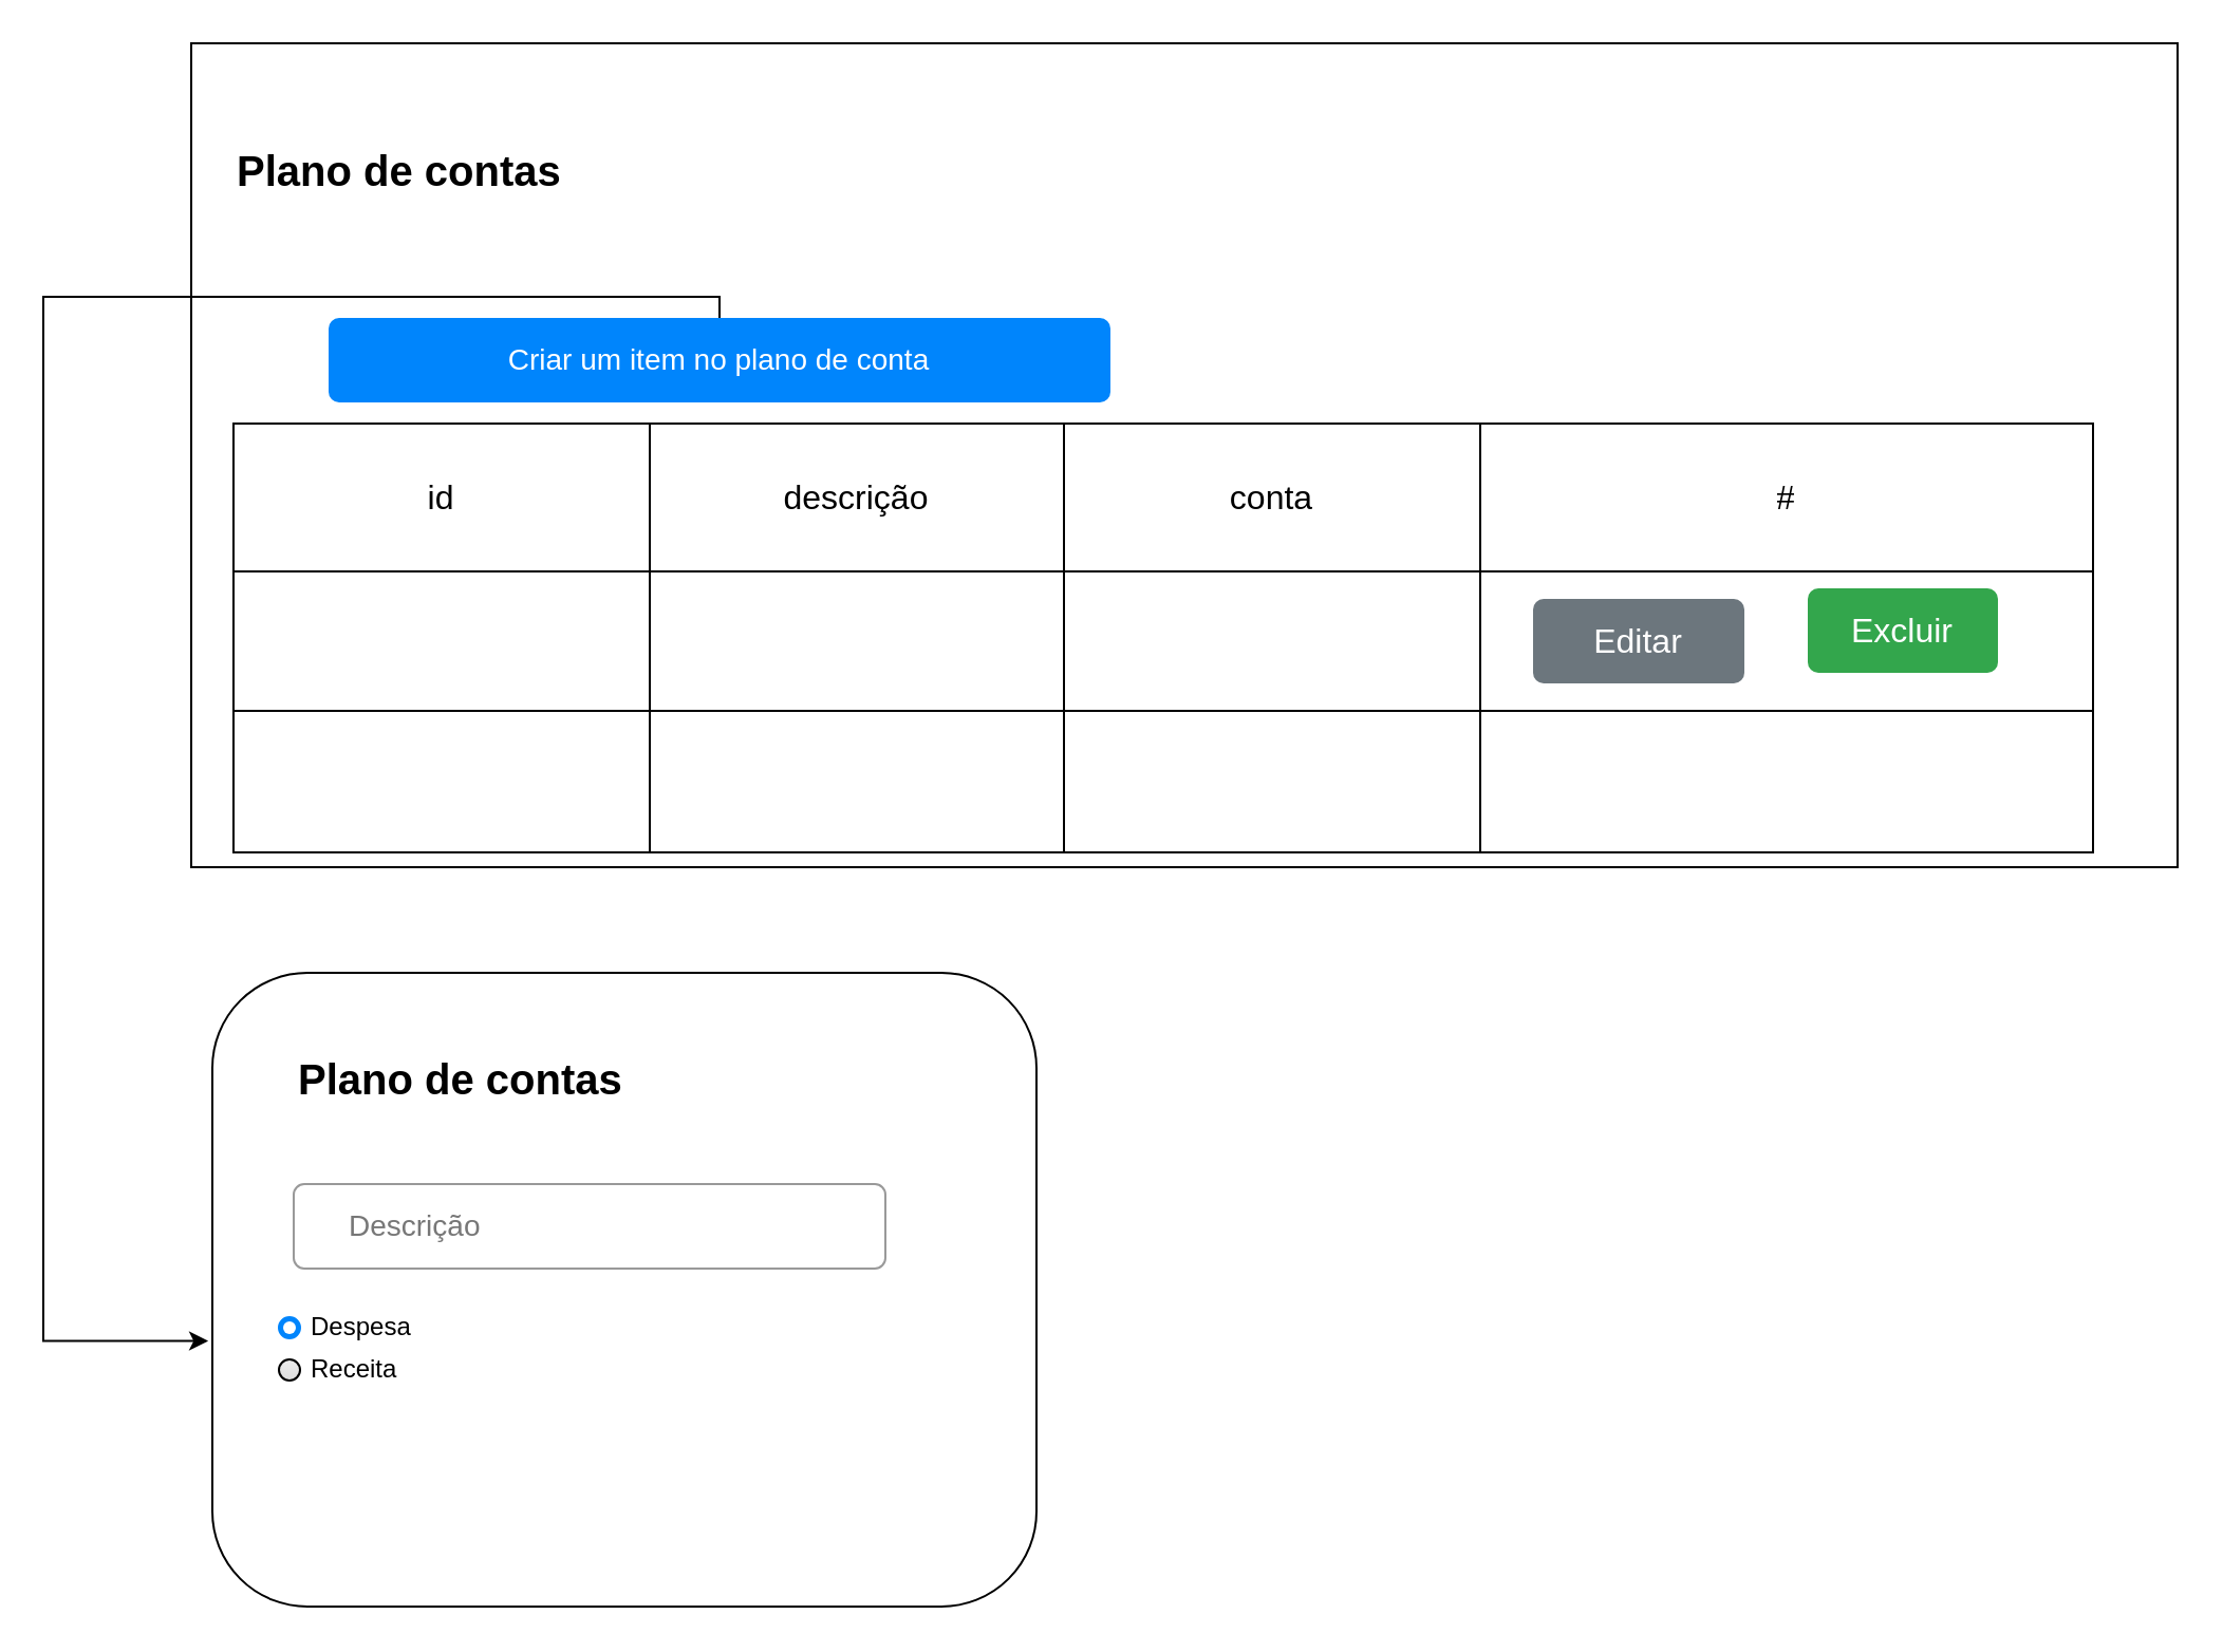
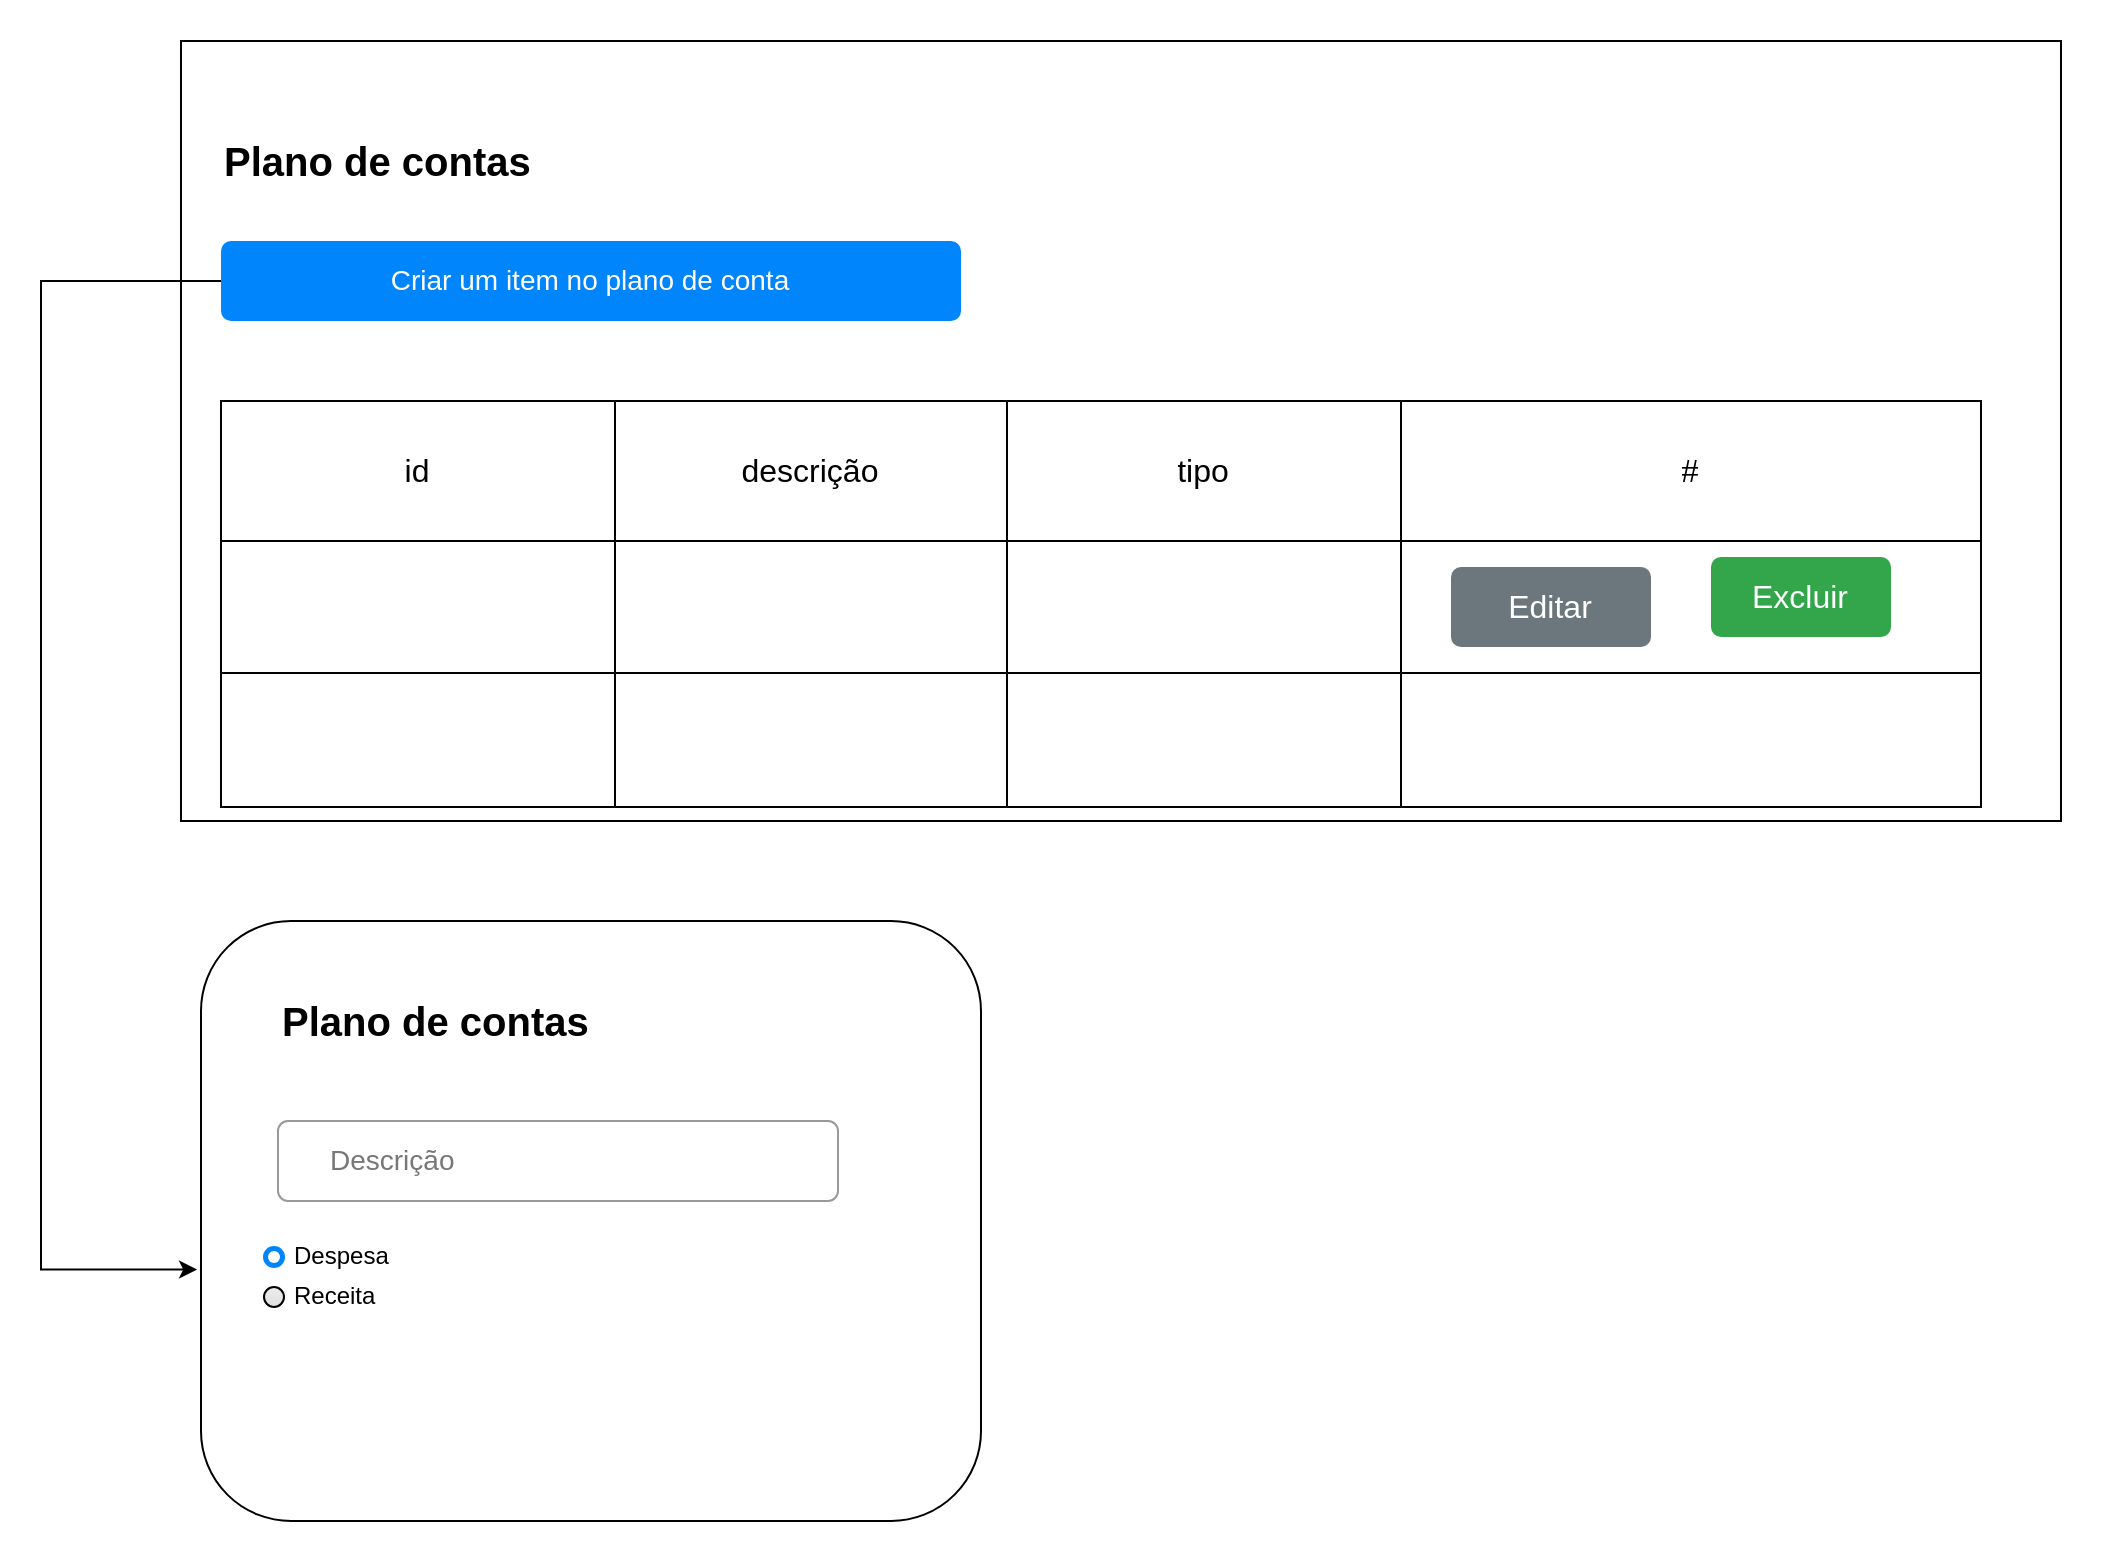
  <mxCell id="0" />
  <mxCell id="1" parent="0" />
  <mxCell id="2" value="" style="group" vertex="1" connectable="0" parent="1"><mxGeometry x="100" y="460" width="390" height="300" as="geometry" /></mxCell>
  <mxCell id="3" value="" style="rounded=1;whiteSpace=wrap;html=1;" vertex="1" parent="2"><mxGeometry width="390" height="300" as="geometry" /></mxCell>
  <mxCell id="4" value="&lt;h1&gt;Plano de contas&lt;/h1&gt;" style="text;html=1;align=left;verticalAlign=middle;whiteSpace=wrap;rounded=0;fontSize=10;" vertex="1" parent="2"><mxGeometry x="38.5" y="10" width="320" height="80" as="geometry" /></mxCell>
  <mxCell id="5" value="Despesa" style="html=1;shadow=0;dashed=0;shape=mxgraph.bootstrap.radioButton2;labelPosition=right;verticalLabelPosition=middle;align=left;verticalAlign=middle;gradientColor=#DEDEDE;fillColor=#EDEDED;checked=1;spacing=5;checkedFill=#0085FC;checkedStroke=#ffffff;sketch=0;" vertex="1" parent="2"><mxGeometry x="31.5" y="163" width="10" height="10" as="geometry" /></mxCell>
  <mxCell id="6" value="Receita" style="html=1;shadow=0;dashed=0;shape=mxgraph.bootstrap.radioButton2;labelPosition=right;verticalLabelPosition=middle;align=left;verticalAlign=middle;gradientColor=#DEDEDE;fillColor=#EDEDED;checked=0;spacing=5;checkedFill=#0085FC;checkedStroke=#ffffff;sketch=0;" vertex="1" parent="2"><mxGeometry x="31.5" y="183" width="10" height="10" as="geometry" /></mxCell>
  <mxCell id="7" value="" style="html=1;shadow=0;dashed=0;shape=mxgraph.bootstrap.rrect;rSize=5;strokeColor=#999999;fillColor=#ffffff;fontColor=#777777;whiteSpace=wrap;align=left;verticalAlign=middle;fontStyle=0;fontSize=14;spacing=15;" vertex="1" parent="2"><mxGeometry x="38.5" y="100" width="280" height="40" as="geometry" /></mxCell>
  <mxCell id="8" value="Descrição" style="strokeColor=none;fillColor=none;fontColor=#777777;whiteSpace=wrap;align=left;verticalAlign=middle;fontStyle=0;fontSize=14;spacing=15;" vertex="1" parent="2"><mxGeometry x="49.5" y="100" width="150" height="40" as="geometry" /></mxCell>
  <mxCell id="9" value="" style="group" vertex="1" connectable="0" parent="1"><mxGeometry x="90" y="20" width="940" height="390" as="geometry" /></mxCell>
  <mxCell id="10" value="" style="rounded=0;whiteSpace=wrap;html=1;" vertex="1" parent="9"><mxGeometry width="940" height="390" as="geometry" /></mxCell>
  <mxCell id="11" value="&lt;h1&gt;Plano de contas&lt;/h1&gt;" style="text;html=1;align=left;verticalAlign=middle;whiteSpace=wrap;rounded=0;fontSize=10;" vertex="1" parent="9"><mxGeometry x="20" y="20" width="320" height="80" as="geometry" /></mxCell>
- <mxCell id="12" value="Criar um item no plano de conta" style="html=1;shadow=0;dashed=0;shape=mxgraph.bootstrap.rrect;rSize=5;strokeColor=none;fillColor=#0085FC;fontColor=#ffffff;whiteSpace=wrap;align=center;verticalAlign=middle;fontStyle=0;fontSize=14;spacing=14;" vertex="1" parent="9"><mxGeometry x="65" y="130" width="370" height="40" as="geometry" /></mxCell>
+ <mxCell id="12" value="Criar um item no plano de conta" style="html=1;shadow=0;dashed=0;shape=mxgraph.bootstrap.rrect;rSize=5;strokeColor=none;fillColor=#0085FC;fontColor=#ffffff;whiteSpace=wrap;align=center;verticalAlign=middle;fontStyle=0;fontSize=14;spacing=14;" vertex="1" parent="9"><mxGeometry x="20" y="100" width="370" height="40" as="geometry" /></mxCell>
  <mxCell id="13" value="" style="shape=table;startSize=0;container=1;collapsible=0;childLayout=tableLayout;fontSize=16;" vertex="1" parent="9"><mxGeometry x="20" y="180" width="880" height="203" as="geometry" /></mxCell>
  <mxCell id="14" value="" style="shape=tableRow;horizontal=0;startSize=0;swimlaneHead=0;swimlaneBody=0;strokeColor=inherit;top=0;left=0;bottom=0;right=0;collapsible=0;dropTarget=0;fillColor=none;points=[[0,0.5],[1,0.5]];portConstraint=eastwest;fontSize=16;" vertex="1" parent="13"><mxGeometry width="880" height="70" as="geometry" /></mxCell>
  <mxCell id="15" value="id" style="shape=partialRectangle;html=1;whiteSpace=wrap;connectable=0;strokeColor=inherit;overflow=hidden;fillColor=none;top=0;left=0;bottom=0;right=0;pointerEvents=1;fontSize=16;" vertex="1" parent="14"><mxGeometry width="197" height="70" as="geometry"><mxRectangle width="197" height="70" as="alternateBounds" /></mxGeometry></mxCell>
  <mxCell id="16" value="descrição" style="shape=partialRectangle;html=1;whiteSpace=wrap;connectable=0;strokeColor=inherit;overflow=hidden;fillColor=none;top=0;left=0;bottom=0;right=0;pointerEvents=1;fontSize=16;" vertex="1" parent="14"><mxGeometry x="197" width="196" height="70" as="geometry"><mxRectangle width="196" height="70" as="alternateBounds" /></mxGeometry></mxCell>
- <mxCell id="17" value="conta" style="shape=partialRectangle;html=1;whiteSpace=wrap;connectable=0;strokeColor=inherit;overflow=hidden;fillColor=none;top=0;left=0;bottom=0;right=0;pointerEvents=1;fontSize=16;" vertex="1" parent="14"><mxGeometry x="393" width="197" height="70" as="geometry"><mxRectangle width="197" height="70" as="alternateBounds" /></mxGeometry></mxCell>
+ <mxCell id="17" value="tipo" style="shape=partialRectangle;html=1;whiteSpace=wrap;connectable=0;strokeColor=inherit;overflow=hidden;fillColor=none;top=0;left=0;bottom=0;right=0;pointerEvents=1;fontSize=16;" vertex="1" parent="14"><mxGeometry x="393" width="197" height="70" as="geometry"><mxRectangle width="197" height="70" as="alternateBounds" /></mxGeometry></mxCell>
  <mxCell id="18" value="#" style="shape=partialRectangle;html=1;whiteSpace=wrap;connectable=0;strokeColor=inherit;overflow=hidden;fillColor=none;top=0;left=0;bottom=0;right=0;pointerEvents=1;fontSize=16;" vertex="1" parent="14"><mxGeometry x="590" width="290" height="70" as="geometry"><mxRectangle width="290" height="70" as="alternateBounds" /></mxGeometry></mxCell>
  <mxCell id="19" value="" style="shape=tableRow;horizontal=0;startSize=0;swimlaneHead=0;swimlaneBody=0;strokeColor=inherit;top=0;left=0;bottom=0;right=0;collapsible=0;dropTarget=0;fillColor=none;points=[[0,0.5],[1,0.5]];portConstraint=eastwest;fontSize=16;" vertex="1" parent="13"><mxGeometry y="70" width="880" height="66" as="geometry" /></mxCell>
  <mxCell id="20" value="" style="shape=partialRectangle;html=1;whiteSpace=wrap;connectable=0;strokeColor=inherit;overflow=hidden;fillColor=none;top=0;left=0;bottom=0;right=0;pointerEvents=1;fontSize=16;" vertex="1" parent="19"><mxGeometry width="197" height="66" as="geometry"><mxRectangle width="197" height="66" as="alternateBounds" /></mxGeometry></mxCell>
  <mxCell id="21" value="" style="shape=partialRectangle;html=1;whiteSpace=wrap;connectable=0;strokeColor=inherit;overflow=hidden;fillColor=none;top=0;left=0;bottom=0;right=0;pointerEvents=1;fontSize=16;" vertex="1" parent="19"><mxGeometry x="197" width="196" height="66" as="geometry"><mxRectangle width="196" height="66" as="alternateBounds" /></mxGeometry></mxCell>
  <mxCell id="22" value="" style="shape=partialRectangle;html=1;whiteSpace=wrap;connectable=0;strokeColor=inherit;overflow=hidden;fillColor=none;top=0;left=0;bottom=0;right=0;pointerEvents=1;fontSize=16;" vertex="1" parent="19"><mxGeometry x="393" width="197" height="66" as="geometry"><mxRectangle width="197" height="66" as="alternateBounds" /></mxGeometry></mxCell>
  <mxCell id="23" style="shape=partialRectangle;html=1;whiteSpace=wrap;connectable=0;strokeColor=inherit;overflow=hidden;fillColor=none;top=0;left=0;bottom=0;right=0;pointerEvents=1;fontSize=16;" vertex="1" parent="19"><mxGeometry x="590" width="290" height="66" as="geometry"><mxRectangle width="290" height="66" as="alternateBounds" /></mxGeometry></mxCell>
  <mxCell id="24" value="" style="shape=tableRow;horizontal=0;startSize=0;swimlaneHead=0;swimlaneBody=0;strokeColor=inherit;top=0;left=0;bottom=0;right=0;collapsible=0;dropTarget=0;fillColor=none;points=[[0,0.5],[1,0.5]];portConstraint=eastwest;fontSize=16;" vertex="1" parent="13"><mxGeometry y="136" width="880" height="67" as="geometry" /></mxCell>
  <mxCell id="25" value="" style="shape=partialRectangle;html=1;whiteSpace=wrap;connectable=0;strokeColor=inherit;overflow=hidden;fillColor=none;top=0;left=0;bottom=0;right=0;pointerEvents=1;fontSize=16;" vertex="1" parent="24"><mxGeometry width="197" height="67" as="geometry"><mxRectangle width="197" height="67" as="alternateBounds" /></mxGeometry></mxCell>
  <mxCell id="26" value="" style="shape=partialRectangle;html=1;whiteSpace=wrap;connectable=0;strokeColor=inherit;overflow=hidden;fillColor=none;top=0;left=0;bottom=0;right=0;pointerEvents=1;fontSize=16;" vertex="1" parent="24"><mxGeometry x="197" width="196" height="67" as="geometry"><mxRectangle width="196" height="67" as="alternateBounds" /></mxGeometry></mxCell>
  <mxCell id="27" value="" style="shape=partialRectangle;html=1;whiteSpace=wrap;connectable=0;strokeColor=inherit;overflow=hidden;fillColor=none;top=0;left=0;bottom=0;right=0;pointerEvents=1;fontSize=16;" vertex="1" parent="24"><mxGeometry x="393" width="197" height="67" as="geometry"><mxRectangle width="197" height="67" as="alternateBounds" /></mxGeometry></mxCell>
  <mxCell id="28" style="shape=partialRectangle;html=1;whiteSpace=wrap;connectable=0;strokeColor=inherit;overflow=hidden;fillColor=none;top=0;left=0;bottom=0;right=0;pointerEvents=1;fontSize=16;" vertex="1" parent="24"><mxGeometry x="590" width="290" height="67" as="geometry"><mxRectangle width="290" height="67" as="alternateBounds" /></mxGeometry></mxCell>
  <mxCell id="29" value="Editar" style="html=1;shadow=0;dashed=0;shape=mxgraph.bootstrap.rrect;rSize=5;strokeColor=none;strokeWidth=1;fillColor=#6C767D;fontColor=#FFFFFF;whiteSpace=wrap;align=center;verticalAlign=middle;spacingLeft=0;fontStyle=0;fontSize=16;spacing=5;" vertex="1" parent="9"><mxGeometry x="635" y="263" width="100" height="40" as="geometry" /></mxCell>
  <mxCell id="30" value="Excluir" style="html=1;shadow=0;dashed=0;shape=mxgraph.bootstrap.rrect;rSize=5;strokeColor=none;strokeWidth=1;fillColor=#33A64C;fontColor=#FFFFFF;whiteSpace=wrap;align=center;verticalAlign=middle;spacingLeft=0;fontStyle=0;fontSize=16;spacing=5;" vertex="1" parent="9"><mxGeometry x="765" y="258" width="90" height="40" as="geometry" /></mxCell>
  <mxCell id="31" style="edgeStyle=orthogonalEdgeStyle;rounded=0;orthogonalLoop=1;jettySize=auto;html=1;entryX=-0.005;entryY=0.581;entryDx=0;entryDy=0;entryPerimeter=0;" edge="1" parent="1" source="12" target="3"><mxGeometry relative="1" as="geometry"><Array as="points"><mxPoint x="20" y="140" /><mxPoint x="20" y="634" /></Array></mxGeometry></mxCell>
